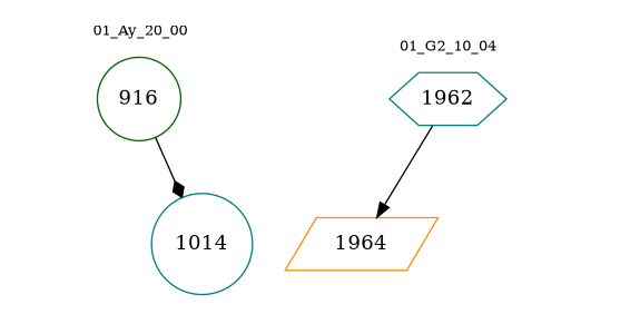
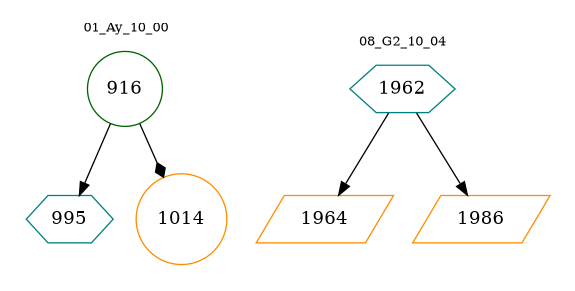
  digraph {
    node [color=darkorange shape=circle]
    edge [arrowhead=normal color=black]
    n1 [color=darkgreen label=916]
-   n3 [color=teal label=1014]
+   n2 [color=teal label=995 shape=hexagon]
+   n3 [label=1014]
    n4 [color=teal label=1962 shape=hexagon]
    n5 [label=1964 shape=parallelogram]
+   n6 [label=1986 shape=parallelogram]
    subgraph cluster_1 {
      color=white
      fontsize=10
-     label="01_Ay_20_00"
+     label="01_Ay_10_00"
      n1
+     n2
      n3
    }
    subgraph cluster_2 {
      color=white
      fontsize=10
-     label="01_G2_10_04"
+     label="08_G2_10_04"
      n4
      n5
+     n6
    }
+   n1 -> n2
    n1 -> n3 [arrowhead=diamond]
    n4 -> n5
+   n4 -> n6
  }
